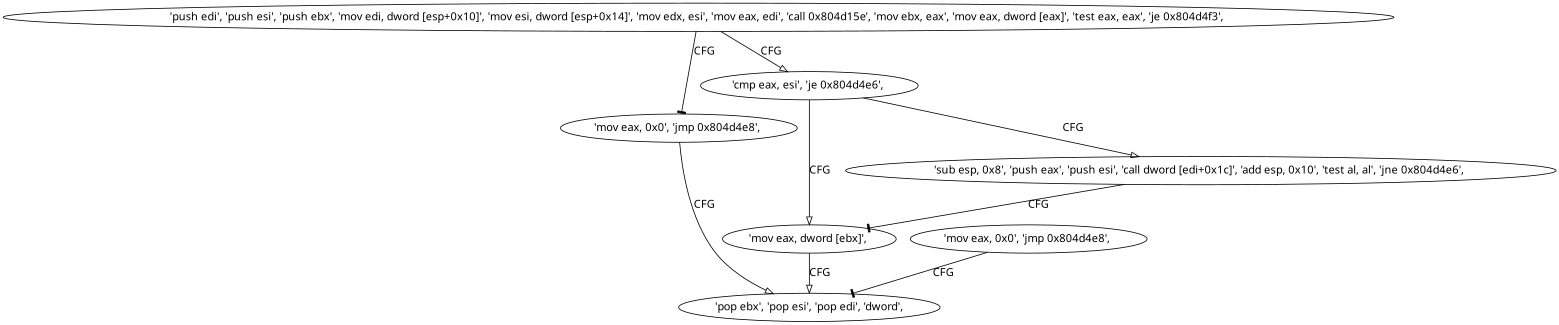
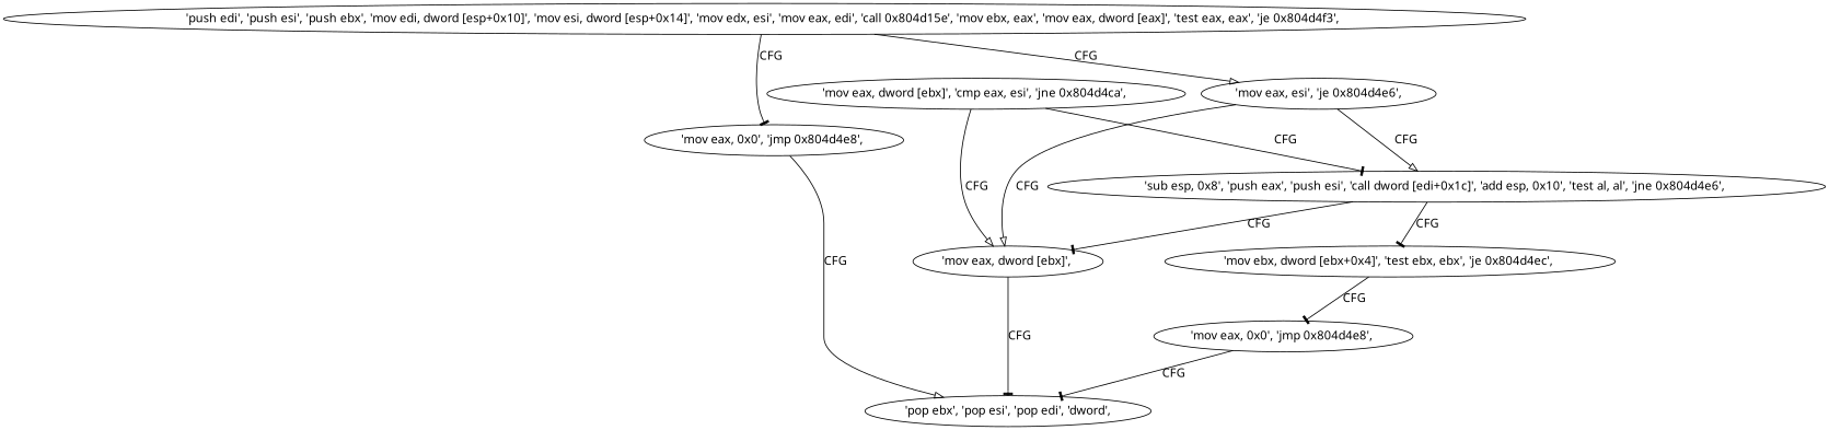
  digraph {
    fontname="Noto Sans"
    node [fontname="Noto Sans"]
    edge [arrowhead=tee fontname="Noto Sans"]
    n1 [label="'push edi', 'push esi', 'push ebx', 'mov edi, dword [esp+0x10]', 'mov esi, dword [esp+0x14]', 'mov edx, esi', 'mov eax, edi', 'call 0x804d15e', 'mov ebx, eax', 'mov eax, dword [eax]', 'test eax, eax', 'je 0x804d4f3', "]
    n2 [label="'mov eax, 0x0', 'jmp 0x804d4e8', "]
-   n3 [label="'cmp eax, esi', 'je 0x804d4e6', "]
+   n3 [label="'mov eax, esi', 'je 0x804d4e6',"]
    n4 [label="'pop ebx', 'pop esi', 'pop edi', 'dword',"]
    n5 [label="'mov eax, dword [ebx]', "]
    n6 [label="'sub esp, 0x8', 'push eax', 'push esi', 'call dword [edi+0x1c]', 'add esp, 0x10', 'test al, al', 'jne 0x804d4e6', "]
+   n7 [label="'mov ebx, dword [ebx+0x4]', 'test ebx, ebx', 'je 0x804d4ec', "]
    n8 [label="'mov eax, 0x0', 'jmp 0x804d4e8', "]
+   n9 [label="'mov eax, dword [ebx]', 'cmp eax, esi', 'jne 0x804d4ca', "]
    n1 -> n2 [label=CFG]
    n1 -> n3 [arrowhead=onormal label=CFG]
    n2 -> n4 [arrowhead=onormal label=CFG]
    n3 -> n5 [arrowhead=onormal label=CFG]
    n3 -> n6 [arrowhead=onormal label=CFG]
-   n5 -> n4 [arrowhead=onormal label=CFG]
+   n5 -> n4 [label=CFG]
    n6 -> n5 [label=CFG]
+   n6 -> n7 [label=CFG]
+   n7 -> n8 [label=CFG]
    n8 -> n4 [label=CFG]
+   n9 -> n5 [arrowhead=onormal label=CFG]
+   n9 -> n6 [label=CFG]
  }
